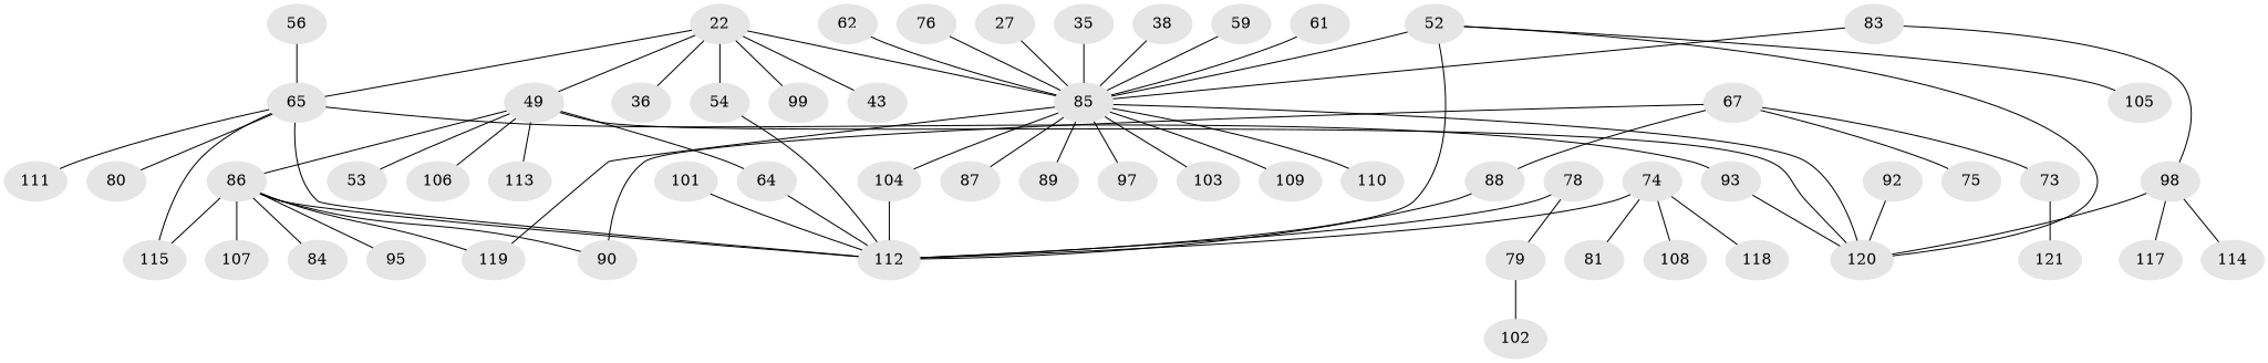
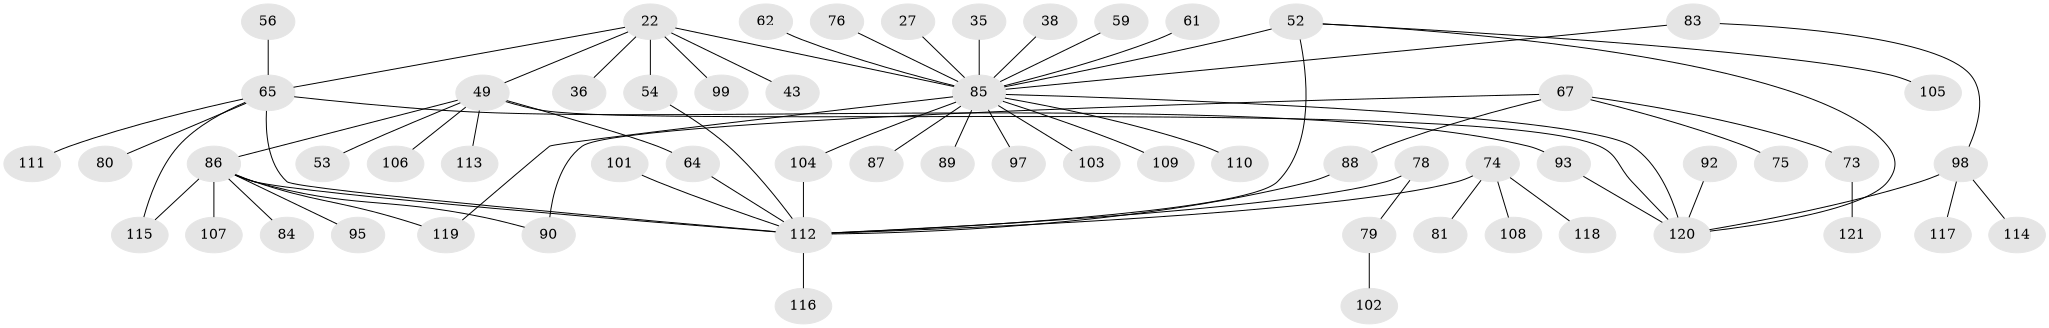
  graph {
    node [color=gray90 style=filled]
    22 [super="+15+3"]
    36
    43 [super="+31"]
    49 [super="+18"]
    54
    65 [super="+2+55"]
    85 [super="+48+44+45+63+60+82"]
    99
    53
    64
    86 [super="+84+77+71+51"]
    106
    113
    120 [super="+34+62+100+70"]
    112 [super="+50+11"]
    80
    93
    111
    115
    87 [super="+68"]
    89 [super="+57"]
    97
    103
    104 [super="+41"]
    109
    110
    119
    27
    35
    38
    90
    n32 [label=84]
    95
    107
    52 [super="+25"]
    105
+   116
    56
    59
    61
    67 [super="+21"]
    73
    75
    88 [super="+32"]
    121
    n46 [label=62]
    74 [super="+14+33+69"]
    81
    108
    118
    76
    78 [super="+16"]
    79
    102
    83
    98 [super="+96+91"]
    114
    117
    92
    101
    22 -- 36
    22 -- 43
    22 -- 49 [weight=2]
    22 -- 54
    22 -- 65 [weight=2]
    22 -- 85 [weight=3]
    22 -- 99
    49 -- 53
    49 -- 64
    49 -- 86
    49 -- 106
    49 -- 113
    49 -- 120
    54 -- 112
    65 -- 112
    65 -- 80
    65 -- 93
    65 -- 111
    65 -- 115
    85 -- 120 [weight=2]
    85 -- 87 [weight=2]
    85 -- 89
    85 -- 97
    85 -- 103
    85 -- 104
    85 -- 109
    85 -- 110
    85 -- 119
    64 -- 112
    86 -- 112
    86 -- 115
    86 -- 119
    86 -- 90
    86 -- n32
    86 -- 95
    86 -- 107
+   112 -- 116
    93 -- 120
    104 -- 112
    27 -- 85
    35 -- 85
    38 -- 85
    52 -- 85
    52 -- 120
    52 -- 112 [weight=2]
    52 -- 105
    56 -- 65
    59 -- 85
    61 -- 85
    67 -- 90
    67 -- 73
    67 -- 75
    67 -- 88
    73 -- 121
    88 -- 112
    n46 -- 85
    74 -- 112
    74 -- 81
    74 -- 108
    74 -- 118
    76 -- 85
    78 -- 112
    78 -- 79
    79 -- 102
    83 -- 85
    83 -- 98
    98 -- 120 [weight=2]
    98 -- 114
    98 -- 117
    92 -- 120
    101 -- 112
  }
